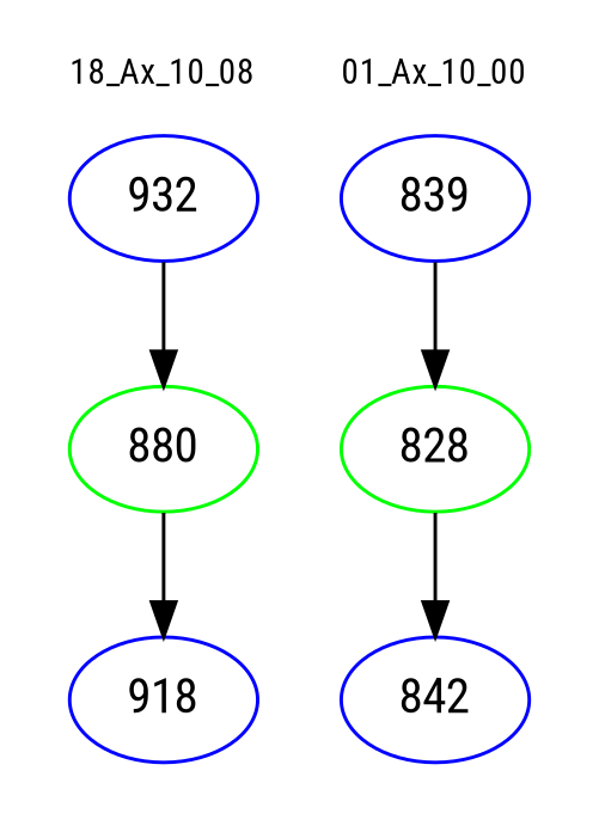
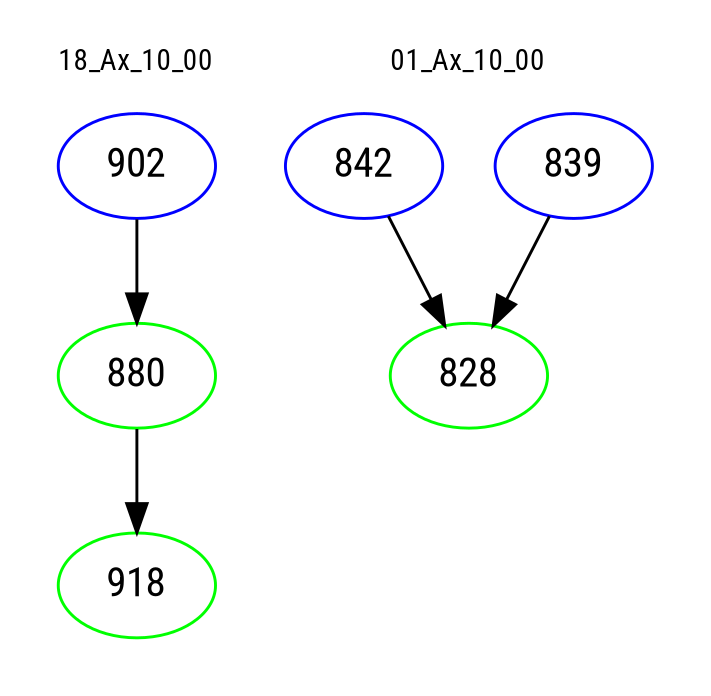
  digraph {
    fontname="Roboto Condensed"
    node [color=blue fontname="Roboto Condensed"]
    edge [color=black fontname="Roboto Condensed"]
-   n1 [label=932]
+   n1 [label=902]
    n2 [color=green label=880]
-   n3 [label=918]
+   n3 [color=green label=918]
    n4 [label=839]
    n5 [color=green label=828]
    n6 [label=842]
    subgraph cluster_1 {
      color=white
      fontsize=10
-     label="18_Ax_10_08"
+     label="18_Ax_10_00"
      n1
      n2
      n3
    }
    subgraph cluster_2 {
      color=white
      fontsize=10
      label="01_Ax_10_00"
      n4
      n5
      n6
    }
    n1 -> n2
    n2 -> n3
    n4 -> n5
-   n5 -> n6
+   n6 -> n5
  }
